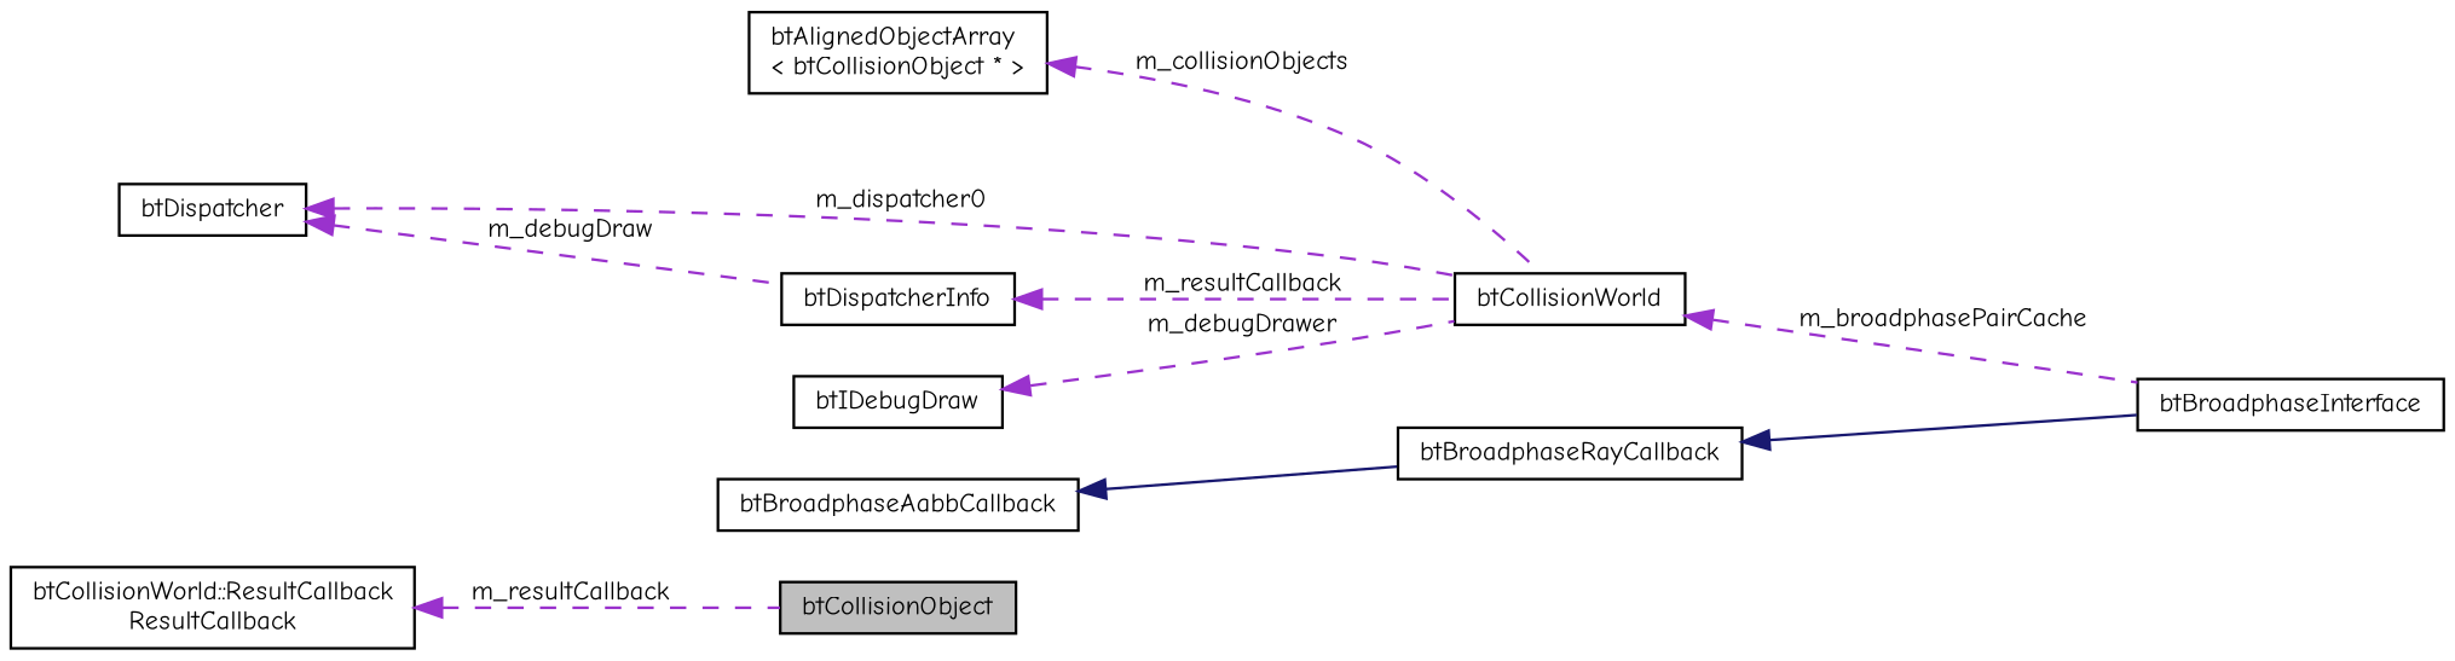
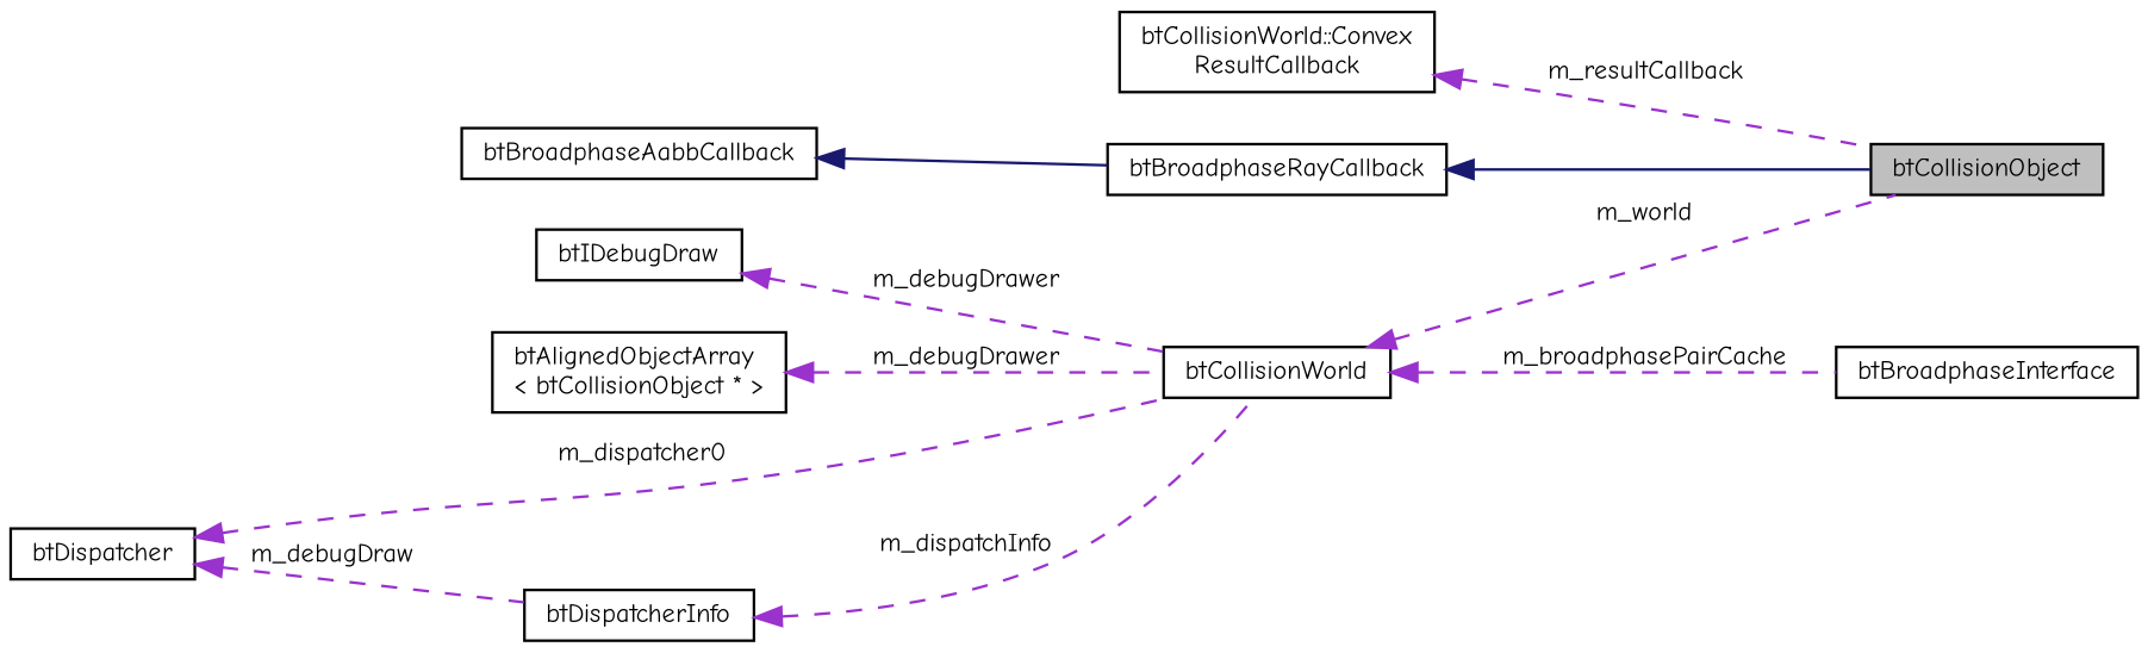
  digraph {
    fontname="Comic Neue"
    rankdir=LR
    node [color=black fillcolor=white fontname="Comic Neue" fontsize=10 shape=record style=filled]
    edge [color=darkorchid3 dir=back fontname="Comic Neue" fontsize=10 labelfontname=Helvetica labelfontsize=10 style=dashed]
    n1 [fillcolor=grey75 fontcolor=black height=0.2 label=btCollisionObject width=0.4]
    n2 [height=0.2 label=btBroadphaseRayCallback width=0.4]
    n3 [height=0.2 label=btBroadphaseAabbCallback width=0.4]
    n4 [height=0.2 label=btCollisionWorld width=0.4]
    n5 [height=0.2 label=btBroadphaseInterface width=0.4]
    n6 [height=0.2 label="btAlignedObjectArray\l\< btCollisionObject * \>" width=0.4]
    n7 [height=0.2 label=btDispatcherInfo width=0.4]
    n8 [height=0.2 label=btIDebugDraw width=0.4]
    n9 [height=0.2 label=btDispatcher width=0.4]
-   n10 [height=0.2 label="btCollisionWorld::ResultCallback\lResultCallback" width=0.4]
-   n2 -> n5 [color=midnightblue style=solid]
+   n10 [height=0.2 label="btCollisionWorld::Convex\lResultCallback" width=0.4]
+   n2 -> n1 [color=midnightblue style=solid]
    n3 -> n2 [color=midnightblue style=solid]
+   n4 -> n1 [label=" m_world"]
    n4 -> n5 [label=" m_broadphasePairCache"]
-   n6 -> n4 [label=" m_collisionObjects"]
-   n7 -> n4 [label=" m_resultCallback"]
+   n6 -> n4 [label=" m_debugDrawer"]
+   n7 -> n4 [label=" m_dispatchInfo"]
    n8 -> n4 [label=" m_debugDrawer"]
    n9 -> n4 [label=" m_dispatcher0"]
    n9 -> n7 [label=" m_debugDraw"]
    n10 -> n1 [label=" m_resultCallback"]
  }
